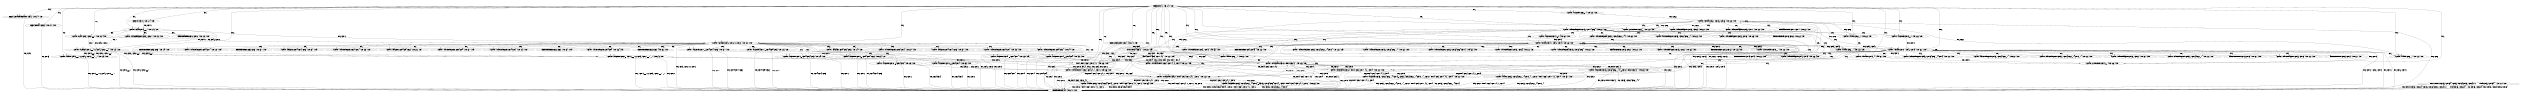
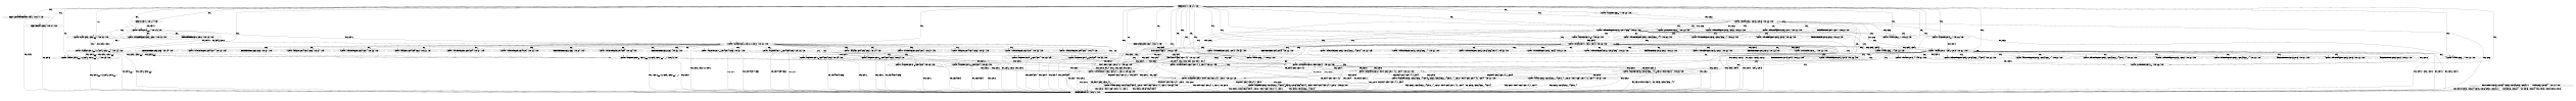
  digraph {
    edge [arrowhead=odot]
    n1 [label="(METHOD,FUN42)<SUB>840</SUB>"]
    n2 [label="(PARAM,SpectralBandReplication *VAR46)<SUB>840</SUB>"]
    n3 [label="(PARAM,GetBitContext *VAR84)<SUB>840</SUB>"]
    n4 [label="(PARAM,SBRData *VAR153)<SUB>841</SUB>"]
    n5 [label="(PARAM,int VAR173)<SUB>841</SUB>"]
    n6 [label="(&lt;operator&gt;.assignment,VAR180 = (VAR173 == 1 &amp;&amp; VAR46-&gt;VAR181 == 1) + 1)<SUB>846</SUB>"]
    n7 [label="(&lt;operator&gt;.logicalAnd,VAR46-&gt;VAR181 &amp;&amp; VAR173)<SUB>848</SUB>"]
    n8 [label="(&lt;operator&gt;.lessThan,VAR68 &lt; VAR153-&gt;VAR165)<SUB>860</SUB>"]
    n9 [label="(&lt;operator&gt;.postIncrement,VAR68++)<SUB>860</SUB>"]
    n10 [label="(&lt;operator&gt;.addition,(VAR173 == 1 &amp;&amp; VAR46-&gt;VAR181 == 1) + 1)<SUB>846</SUB>"]
    n11 [label="(&lt;operator&gt;.assignment,VAR68 = 0)<SUB>860</SUB>"]
    n12 [label="(&lt;operator&gt;.equals,VAR173 == 1)<SUB>846</SUB>"]
    n13 [label="(&lt;operator&gt;.equals,VAR46-&gt;VAR181 == 1)<SUB>846</SUB>"]
    n14 [label="(&lt;operator&gt;.lessThan,VAR175 &lt; VAR46-&gt;VAR145)<SUB>862</SUB>"]
    n15 [label="(&lt;operator&gt;.postIncrement,VAR175++)<SUB>862</SUB>"]
    n16 [label="(&lt;operator&gt;.lessThan,VAR175 &lt; VAR46-&gt;VAR145)<SUB>866</SUB>"]
    n17 [label="(&lt;operator&gt;.postIncrement,VAR175++)<SUB>866</SUB>"]
    n18 [label="(&lt;operator&gt;.multiplication,VAR180 * FUN20(VAR84, 5))<SUB>865</SUB>"]
    n19 [label="(&lt;operator&gt;.assignment,VAR175 = 1)<SUB>866</SUB>"]
    n20 [label="(&lt;operator&gt;.multiplication,VAR180 * (FUN41(VAR84, VAR176, 9, 2) - VAR178))<SUB>863</SUB>"]
    n21 [label="(FUN20,FUN20(VAR84, 5))<SUB>865</SUB>"]
    n22 [label="(&lt;operator&gt;.addition,VAR68 + 1)<SUB>863</SUB>"]
    n23 [label="(&lt;operator&gt;.subtraction,FUN41(VAR84, VAR176, 9, 2) - VAR178)<SUB>863</SUB>"]
    n24 [label="(&lt;operator&gt;.addition,VAR68 + 1)<SUB>865</SUB>"]
    n25 [label="(&lt;operator&gt;.multiplication,VAR180 * (FUN41(VAR84, VAR177, 9, 3) - VAR179))<SUB>867</SUB>"]
    n26 [label="(FUN41,FUN41(VAR84, VAR176, 9, 2))<SUB>863</SUB>"]
    n27 [label="(&lt;operator&gt;.addition,VAR68 + 1)<SUB>867</SUB>"]
    n28 [label="(&lt;operator&gt;.subtraction,VAR175 - 1)<SUB>867</SUB>"]
    n29 [label="(&lt;operator&gt;.subtraction,FUN41(VAR84, VAR177, 9, 3) - VAR179)<SUB>867</SUB>"]
    n30 [label="(&lt;operator&gt;.addition,VAR68 + 1)<SUB>867</SUB>"]
    n31 [label="(FUN41,FUN41(VAR84, VAR177, 9, 3))<SUB>867</SUB>"]
    n32 [label="(METHOD_RETURN,void)<SUB>840</SUB>"]
    n33 [label="(&lt;operator&gt;.assignment,VAR176 = VAR19[VAR13].VAR65)<SUB>849</SUB>"]
    n34 [label="(&lt;operator&gt;.assignment,VAR178  = VAR20[VAR13])<SUB>850</SUB>"]
    n35 [label="(&lt;operator&gt;.assignment,VAR177 = VAR19[VAR11].VAR65)<SUB>851</SUB>"]
    n36 [label="(&lt;operator&gt;.assignment,VAR179  = VAR20[VAR11])<SUB>852</SUB>"]
    n37 [label="(&lt;operator&gt;.assignment,VAR176 = VAR19[VAR12].VAR65)<SUB>854</SUB>"]
    n38 [label="(&lt;operator&gt;.assignment,VAR178  = VAR20[VAR12])<SUB>855</SUB>"]
    n39 [label="(&lt;operator&gt;.assignment,VAR177 = VAR19[VAR9].VAR65)<SUB>856</SUB>"]
    n40 [label="(&lt;operator&gt;.assignment,VAR179  = VAR20[VAR9])<SUB>857</SUB>"]
    n41 [label="(&lt;operator&gt;.fieldAccess,VAR19[VAR13].VAR65)<SUB>849</SUB>"]
    n42 [label="(&lt;operator&gt;.indirectIndexAccess,VAR20[VAR13])<SUB>850</SUB>"]
    n43 [label="(&lt;operator&gt;.fieldAccess,VAR19[VAR11].VAR65)<SUB>851</SUB>"]
    n44 [label="(&lt;operator&gt;.indirectIndexAccess,VAR20[VAR11])<SUB>852</SUB>"]
    n45 [label="(&lt;operator&gt;.indirectIndexAccess,VAR19[VAR13])<SUB>849</SUB>"]
    n46 [label="(FIELD_IDENTIFIER,VAR65,VAR65)<SUB>849</SUB>"]
    n47 [label="(&lt;operator&gt;.indirectIndexAccess,VAR19[VAR11])<SUB>851</SUB>"]
    n48 [label="(FIELD_IDENTIFIER,VAR65,VAR65)<SUB>851</SUB>"]
    n49 [label="(&lt;operator&gt;.fieldAccess,VAR19[VAR12].VAR65)<SUB>854</SUB>"]
    n50 [label="(&lt;operator&gt;.indirectIndexAccess,VAR20[VAR12])<SUB>855</SUB>"]
    n51 [label="(&lt;operator&gt;.fieldAccess,VAR19[VAR9].VAR65)<SUB>856</SUB>"]
    n52 [label="(&lt;operator&gt;.indirectIndexAccess,VAR20[VAR9])<SUB>857</SUB>"]
    n53 [label="(&lt;operator&gt;.indirectIndexAccess,VAR19[VAR12])<SUB>854</SUB>"]
    n54 [label="(FIELD_IDENTIFIER,VAR65,VAR65)<SUB>854</SUB>"]
    n55 [label="(&lt;operator&gt;.indirectIndexAccess,VAR19[VAR9])<SUB>856</SUB>"]
    n56 [label="(FIELD_IDENTIFIER,VAR65,VAR65)<SUB>856</SUB>"]
    n57 [label="(&lt;operator&gt;.indirectFieldAccess,VAR153-&gt;VAR165)<SUB>860</SUB>"]
    n58 [label="(&lt;operator&gt;.indirectIndexAccess,VAR153-&gt;VAR171[VAR68])<SUB>861</SUB>"]
    n59 [label="(&lt;operator&gt;.indirectFieldAccess,VAR153-&gt;VAR171)<SUB>861</SUB>"]
    n60 [label="(FIELD_IDENTIFIER,VAR171,VAR171)<SUB>861</SUB>"]
    n61 [label="(&lt;operator&gt;.logicalAnd,VAR173 == 1 &amp;&amp; VAR46-&gt;VAR181 == 1)<SUB>846</SUB>"]
    n62 [label="(&lt;operator&gt;.indirectFieldAccess,VAR46-&gt;VAR181)<SUB>846</SUB>"]
    n63 [label="(FIELD_IDENTIFIER,VAR181,VAR181)<SUB>846</SUB>"]
    n64 [label="(&lt;operator&gt;.assignment,VAR153-&gt;VAR183[VAR68 + 1][VAR175] = VAR153-&gt;VAR183[VAR68][VAR175] + VAR180 * (FUN41(VAR84, VAR176, 9, 2) - VAR178))<SUB>863</SUB>"]
    n65 [label="(&lt;operator&gt;.addition,VAR153-&gt;VAR183[VAR68][VAR175] + VAR180 * (FUN41(VAR84, VAR176, 9, 2) - VAR178))<SUB>863</SUB>"]
    n66 [label="(&lt;operator&gt;.indirectFieldAccess,VAR46-&gt;VAR145)<SUB>862</SUB>"]
    n67 [label="(&lt;operator&gt;.indirectIndexAccess,VAR153-&gt;VAR183[VAR68 + 1][VAR175])<SUB>863</SUB>"]
    n68 [label="(FIELD_IDENTIFIER,VAR145,VAR145)<SUB>862</SUB>"]
    n69 [label="(&lt;operator&gt;.indirectIndexAccess,VAR153-&gt;VAR183[VAR68 + 1])<SUB>863</SUB>"]
    n70 [label="(&lt;operator&gt;.indirectIndexAccess,VAR153-&gt;VAR183[VAR68][VAR175])<SUB>863</SUB>"]
    n71 [label="(&lt;operator&gt;.indirectFieldAccess,VAR153-&gt;VAR183)<SUB>863</SUB>"]
    n72 [label="(&lt;operator&gt;.indirectIndexAccess,VAR153-&gt;VAR183[VAR68])<SUB>863</SUB>"]
    n73 [label="(FIELD_IDENTIFIER,VAR183,VAR183)<SUB>863</SUB>"]
    n74 [label="(&lt;operator&gt;.indirectFieldAccess,VAR153-&gt;VAR183)<SUB>863</SUB>"]
    n75 [label="(FIELD_IDENTIFIER,VAR183,VAR183)<SUB>863</SUB>"]
    n76 [label="(&lt;operator&gt;.assignment,VAR175 = 0)<SUB>862</SUB>"]
    n77 [label="(&lt;operator&gt;.assignment,VAR153-&gt;VAR183[VAR68 + 1][VAR175] = VAR153-&gt;VAR183[VAR68 + 1][VAR175 - 1] + VAR180 * (FUN41(VAR84, VAR177, 9, 3) - VAR179))<SUB>867</SUB>"]
    n78 [label="(&lt;operator&gt;.addition,VAR153-&gt;VAR183[VAR68 + 1][VAR175 - 1] + VAR180 * (FUN41(VAR84, VAR177, 9, 3) - VAR179))<SUB>867</SUB>"]
    n79 [label="(&lt;operator&gt;.indirectFieldAccess,VAR46-&gt;VAR145)<SUB>866</SUB>"]
    n80 [label="(&lt;operator&gt;.indirectIndexAccess,VAR153-&gt;VAR183[VAR68 + 1][VAR175])<SUB>867</SUB>"]
    n81 [label="(FIELD_IDENTIFIER,VAR145,VAR145)<SUB>866</SUB>"]
    n82 [label="(&lt;operator&gt;.indirectIndexAccess,VAR153-&gt;VAR183[VAR68 + 1])<SUB>867</SUB>"]
    n83 [label="(&lt;operator&gt;.indirectIndexAccess,VAR153-&gt;VAR183[VAR68 + 1][VAR175 - 1])<SUB>867</SUB>"]
    n84 [label="(&lt;operator&gt;.indirectFieldAccess,VAR153-&gt;VAR183)<SUB>867</SUB>"]
    n85 [label="(&lt;operator&gt;.indirectIndexAccess,VAR153-&gt;VAR183[VAR68 + 1])<SUB>867</SUB>"]
    n86 [label="(FIELD_IDENTIFIER,VAR183,VAR183)<SUB>867</SUB>"]
    n87 [label="(&lt;operator&gt;.indirectFieldAccess,VAR153-&gt;VAR183)<SUB>867</SUB>"]
    n88 [label="(FIELD_IDENTIFIER,VAR183,VAR183)<SUB>867</SUB>"]
    n89 [label="(&lt;operator&gt;.assignment,VAR153-&gt;VAR183[VAR68 + 1][0] = VAR180 * FUN20(VAR84, 5))<SUB>865</SUB>"]
    n90 [label="(FUN100,FUN100(VAR153-&gt;VAR183[0], VAR153-&gt;VAR183[VAR153-&gt;VAR165],\012           sizeof(VAR153-&gt;VAR183[0])))<SUB>872</SUB>"]
    n91 [label="(&lt;operator&gt;.indirectIndexAccess,VAR153-&gt;VAR183[VAR68 + 1][0])<SUB>865</SUB>"]
    n92 [label="(&lt;operator&gt;.indirectIndexAccess,VAR153-&gt;VAR183[VAR68 + 1])<SUB>865</SUB>"]
    n93 [label="(&lt;operator&gt;.indirectFieldAccess,VAR153-&gt;VAR183)<SUB>865</SUB>"]
    n94 [label="(FIELD_IDENTIFIER,VAR183,VAR183)<SUB>865</SUB>"]
    n1 -> n2 [label="DDG: "]
    n1 -> n3 [label="DDG: "]
    n1 -> n4 [label="DDG: "]
    n1 -> n5 [arrowhead=normal label="DDG: "]
    n1 -> n6 [arrowhead=normal label="DDG: "]
    n1 -> n7 [arrowhead=normal label="DDG: "]
+   n1 -> n8 [label="DDG: "]
    n1 -> n9 [arrowhead=normal label="DDG: "]
    n1 -> n10 [arrowhead=dot label="DDG: "]
    n1 -> n11 [label="DDG: "]
    n1 -> n12 [arrowhead=dot label="DDG: "]
    n1 -> n13 [arrowhead=normal label="DDG: "]
    n1 -> n14 [arrowhead=dot label="DDG: "]
    n1 -> n15 [label="DDG: "]
    n1 -> n16 [arrowhead=normal label="DDG: "]
    n1 -> n17 [arrowhead=dot label="DDG: "]
    n1 -> n18 [label="DDG: "]
    n1 -> n19 [label="DDG: "]
    n1 -> n20 [arrowhead=dot label="DDG: "]
    n1 -> n21 [arrowhead=dot label="DDG: "]
-   n24 -> n22 [arrowhead=normal label="DDG: "]
+   n1 -> n22 [arrowhead=normal label="DDG: "]
    n1 -> n23 [arrowhead=normal label="DDG: "]
    n1 -> n24 [label="DDG: "]
    n1 -> n25 [arrowhead=normal label="DDG: "]
    n1 -> n26 [label="DDG: "]
    n1 -> n27 [label="DDG: "]
    n1 -> n28 [label="DDG: "]
    n1 -> n29 [label="DDG: "]
    n1 -> n30 [label="DDG: "]
    n1 -> n31 [arrowhead=dot label="DDG: "]
    n2 -> n32 [arrowhead=normal label="DDG: VAR46"]
    n3 -> n21 [arrowhead=normal label="DDG: VAR84"]
    n3 -> n26 [arrowhead=normal label="DDG: VAR84"]
    n3 -> n32 [label="DDG: VAR84"]
    n4 -> n32 [arrowhead=normal label="DDG: VAR153"]
    n5 -> n12 [arrowhead=dot label="DDG: VAR173"]
    n6 -> n18 [label="DDG: VAR180"]
    n6 -> n20 [arrowhead=dot label="DDG: VAR180"]
    n6 -> n32 [label="DDG: VAR180"]
    n6 -> n32 [arrowhead=dot label="DDG: (VAR173 == 1 &amp;&amp; VAR46-&gt;VAR181 == 1) + 1"]
    n7 -> n32 [arrowhead=normal label="DDG: VAR46-&gt;VAR181"]
    n7 -> n32 [arrowhead=normal label="DDG: VAR173"]
    n7 -> n32 [arrowhead=normal label="DDG: VAR46-&gt;VAR181 &amp;&amp; VAR173"]
    n7 -> n33 [label="CDG: "]
    n7 -> n34 [arrowhead=normal label="CDG: "]
    n7 -> n35 [label="CDG: "]
    n7 -> n36 [arrowhead=dot label="CDG: "]
    n7 -> n37 [arrowhead=normal label="CDG: "]
    n7 -> n38 [arrowhead=normal label="CDG: "]
    n7 -> n39 [arrowhead=normal label="CDG: "]
    n7 -> n40 [label="CDG: "]
    n7 -> n41 [arrowhead=dot label="CDG: "]
    n7 -> n42 [arrowhead=normal label="CDG: "]
    n7 -> n43 [arrowhead=dot label="CDG: "]
    n7 -> n44 [label="CDG: "]
    n7 -> n45 [arrowhead=normal label="CDG: "]
    n7 -> n46 [label="CDG: "]
    n7 -> n47 [arrowhead=dot label="CDG: "]
    n7 -> n48 [label="CDG: "]
    n7 -> n49 [arrowhead=dot label="CDG: "]
    n7 -> n50 [label="CDG: "]
    n7 -> n51 [label="CDG: "]
    n7 -> n52 [arrowhead=dot label="CDG: "]
    n7 -> n53 [label="CDG: "]
    n7 -> n54 [arrowhead=dot label="CDG: "]
    n7 -> n55 [arrowhead=normal label="CDG: "]
    n7 -> n56 [arrowhead=normal label="CDG: "]
    n8 -> n8 [arrowhead=dot label="CDG: "]
    n8 -> n9 [arrowhead=normal label="DDG: VAR68"]
    n8 -> n9 [arrowhead=dot label="CDG: "]
    n8 -> n22 [arrowhead=dot label="DDG: VAR68"]
    n8 -> n24 [arrowhead=normal label="DDG: VAR68"]
    n8 -> n27 [label="DDG: VAR68"]
    n8 -> n30 [label="DDG: VAR68"]
    n8 -> n32 [label="DDG: VAR68"]
    n8 -> n32 [arrowhead=dot label="DDG: VAR153-&gt;VAR165"]
    n8 -> n32 [arrowhead=dot label="DDG: VAR68 &lt; VAR153-&gt;VAR165"]
    n8 -> n57 [label="CDG: "]
    n8 -> n58 [label="CDG: "]
    n8 -> n59 [arrowhead=dot label="CDG: "]
    n8 -> n60 [arrowhead=dot label="CDG: "]
    n9 -> n8 [label="DDG: VAR68"]
    n10 -> n32 [arrowhead=dot label="DDG: VAR173 == 1 &amp;&amp; VAR46-&gt;VAR181 == 1"]
    n11 -> n8 [arrowhead=dot label="DDG: VAR68"]
    n12 -> n7 [arrowhead=normal label="DDG: VAR173"]
-   n12 -> n13 [arrowhead=dot label="CDG: "]
+   n5 -> n13 [arrowhead=dot label="CDG: "]
    n12 -> n61 [arrowhead=normal label="DDG: VAR173"]
    n12 -> n61 [label="DDG: 1"]
    n12 -> n62 [arrowhead=dot label="CDG: "]
    n12 -> n63 [arrowhead=dot label="CDG: "]
    n13 -> n7 [label="DDG: VAR46-&gt;VAR181"]
    n13 -> n61 [arrowhead=dot label="DDG: VAR46-&gt;VAR181"]
    n13 -> n61 [label="DDG: 1"]
    n14 -> n14 [label="CDG: "]
    n14 -> n15 [label="DDG: VAR175"]
    n14 -> n15 [label="CDG: "]
    n14 -> n16 [arrowhead=normal label="DDG: VAR46-&gt;VAR145"]
    n14 -> n20 [arrowhead=normal label="CDG: "]
    n14 -> n22 [arrowhead=normal label="DDG: "]
    n14 -> n23 [arrowhead=dot label="CDG: "]
    n14 -> n26 [label="CDG: "]
    n14 -> n32 [label="DDG: VAR175"]
    n14 -> n32 [label="DDG: VAR46-&gt;VAR145"]
    n14 -> n32 [arrowhead=normal label="DDG: VAR175 &lt; VAR46-&gt;VAR145"]
    n14 -> n64 [label="CDG: "]
    n14 -> n65 [label="CDG: "]
    n14 -> n66 [arrowhead=dot label="CDG: "]
    n14 -> n67 [arrowhead=dot label="CDG: "]
    n14 -> n68 [arrowhead=dot label="CDG: "]
    n14 -> n69 [label="CDG: "]
    n14 -> n70 [arrowhead=dot label="CDG: "]
    n14 -> n71 [arrowhead=dot label="CDG: "]
    n14 -> n72 [arrowhead=dot label="CDG: "]
    n14 -> n73 [arrowhead=normal label="CDG: "]
    n14 -> n74 [arrowhead=dot label="CDG: "]
    n14 -> n75 [arrowhead=normal label="CDG: "]
    n15 -> n14 [arrowhead=dot label="DDG: VAR175"]
    n16 -> n14 [arrowhead=dot label="DDG: VAR46-&gt;VAR145"]
    n16 -> n16 [label="CDG: "]
    n16 -> n17 [label="CDG: "]
    n16 -> n25 [arrowhead=dot label="CDG: "]
    n16 -> n27 [arrowhead=normal label="CDG: "]
    n16 -> n28 [arrowhead=dot label="DDG: VAR175"]
    n16 -> n28 [arrowhead=normal label="CDG: "]
    n16 -> n29 [arrowhead=dot label="CDG: "]
    n16 -> n30 [arrowhead=dot label="CDG: "]
    n16 -> n31 [arrowhead=dot label="CDG: "]
    n16 -> n32 [arrowhead=normal label="DDG: VAR175"]
    n16 -> n32 [arrowhead=normal label="DDG: VAR46-&gt;VAR145"]
    n16 -> n32 [arrowhead=normal label="DDG: VAR175 &lt; VAR46-&gt;VAR145"]
    n16 -> n77 [arrowhead=dot label="CDG: "]
    n16 -> n78 [arrowhead=normal label="CDG: "]
    n16 -> n79 [arrowhead=normal label="CDG: "]
    n16 -> n80 [label="CDG: "]
    n16 -> n81 [label="CDG: "]
    n16 -> n82 [arrowhead=dot label="CDG: "]
    n16 -> n83 [label="CDG: "]
    n16 -> n84 [arrowhead=dot label="CDG: "]
    n16 -> n85 [label="CDG: "]
    n16 -> n86 [arrowhead=dot label="CDG: "]
    n16 -> n87 [arrowhead=normal label="CDG: "]
    n16 -> n88 [arrowhead=normal label="CDG: "]
    n17 -> n16 [arrowhead=dot label="DDG: VAR175"]
    n18 -> n20 [arrowhead=dot label="DDG: VAR180"]
    n18 -> n25 [label="DDG: VAR180"]
    n18 -> n32 [arrowhead=dot label="DDG: VAR180"]
    n18 -> n32 [arrowhead=dot label="DDG: FUN20(VAR84, 5)"]
    n18 -> n89 [label="DDG: VAR180"]
    n18 -> n89 [label="DDG: FUN20(VAR84, 5)"]
    n19 -> n16 [arrowhead=normal label="DDG: VAR175"]
    n20 -> n18 [arrowhead=normal label="DDG: VAR180"]
    n20 -> n32 [label="DDG: VAR180"]
    n20 -> n32 [arrowhead=dot label="DDG: FUN41(VAR84, VAR176, 9, 2) - VAR178"]
    n20 -> n64 [arrowhead=dot label="DDG: VAR180"]
    n20 -> n64 [arrowhead=normal label="DDG: FUN41(VAR84, VAR176, 9, 2) - VAR178"]
    n20 -> n65 [arrowhead=dot label="DDG: VAR180"]
    n20 -> n65 [arrowhead=normal label="DDG: FUN41(VAR84, VAR176, 9, 2) - VAR178"]
    n21 -> n18 [arrowhead=dot label="DDG: VAR84"]
    n21 -> n18 [arrowhead=normal label="DDG: 5"]
    n21 -> n26 [label="DDG: VAR84"]
    n21 -> n31 [arrowhead=normal label="DDG: VAR84"]
    n21 -> n32 [arrowhead=dot label="DDG: VAR84"]
    n23 -> n20 [label="DDG: FUN41(VAR84, VAR176, 9, 2)"]
    n23 -> n20 [arrowhead=dot label="DDG: VAR178"]
    n23 -> n32 [arrowhead=dot label="DDG: FUN41(VAR84, VAR176, 9, 2)"]
    n23 -> n32 [label="DDG: VAR178"]
    n25 -> n18 [label="DDG: VAR180"]
    n25 -> n20 [arrowhead=normal label="DDG: VAR180"]
    n25 -> n32 [label="DDG: VAR180"]
    n25 -> n32 [label="DDG: FUN41(VAR84, VAR177, 9, 3) - VAR179"]
    n25 -> n77 [arrowhead=normal label="DDG: VAR180"]
    n25 -> n77 [arrowhead=normal label="DDG: FUN41(VAR84, VAR177, 9, 3) - VAR179"]
    n25 -> n78 [label="DDG: VAR180"]
    n25 -> n78 [arrowhead=dot label="DDG: FUN41(VAR84, VAR177, 9, 3) - VAR179"]
    n26 -> n21 [label="DDG: VAR84"]
    n26 -> n23 [arrowhead=normal label="DDG: VAR84"]
    n26 -> n23 [label="DDG: VAR176"]
    n26 -> n23 [label="DDG: 9"]
    n26 -> n23 [label="DDG: 2"]
    n26 -> n32 [arrowhead=normal label="DDG: VAR84"]
    n26 -> n32 [arrowhead=normal label="DDG: VAR176"]
    n28 -> n17 [arrowhead=dot label="DDG: VAR175"]
    n29 -> n25 [arrowhead=normal label="DDG: FUN41(VAR84, VAR177, 9, 3)"]
    n29 -> n25 [arrowhead=normal label="DDG: VAR179"]
    n29 -> n32 [arrowhead=normal label="DDG: FUN41(VAR84, VAR177, 9, 3)"]
    n29 -> n32 [label="DDG: VAR179"]
-   n31 -> n21 [arrowhead=dot label="DDG: VAR84"]
    n31 -> n26 [label="DDG: VAR84"]
    n31 -> n29 [label="DDG: VAR84"]
    n31 -> n29 [arrowhead=dot label="DDG: VAR177"]
    n31 -> n29 [arrowhead=dot label="DDG: 9"]
    n31 -> n29 [arrowhead=dot label="DDG: 3"]
    n31 -> n32 [arrowhead=normal label="DDG: VAR84"]
    n31 -> n32 [arrowhead=normal label="DDG: VAR177"]
    n33 -> n26 [label="DDG: VAR176"]
    n33 -> n32 [arrowhead=dot label="DDG: VAR176"]
    n33 -> n32 [arrowhead=normal label="DDG: VAR19[VAR13].VAR65"]
    n34 -> n23 [label="DDG: VAR178"]
    n34 -> n32 [label="DDG: VAR178"]
    n34 -> n32 [arrowhead=dot label="DDG: VAR20[VAR13]"]
    n35 -> n31 [arrowhead=dot label="DDG: VAR177"]
    n35 -> n32 [arrowhead=normal label="DDG: VAR177"]
    n35 -> n32 [arrowhead=normal label="DDG: VAR19[VAR11].VAR65"]
    n36 -> n29 [arrowhead=normal label="DDG: VAR179"]
    n36 -> n32 [arrowhead=normal label="DDG: VAR179"]
    n36 -> n32 [arrowhead=normal label="DDG: VAR20[VAR11]"]
    n37 -> n26 [arrowhead=dot label="DDG: VAR176"]
    n37 -> n32 [arrowhead=normal label="DDG: VAR176"]
    n37 -> n32 [label="DDG: VAR19[VAR12].VAR65"]
    n38 -> n23 [arrowhead=normal label="DDG: VAR178"]
    n38 -> n32 [label="DDG: VAR178"]
    n38 -> n32 [label="DDG: VAR20[VAR12]"]
    n39 -> n31 [arrowhead=normal label="DDG: VAR177"]
    n39 -> n32 [label="DDG: VAR177"]
    n39 -> n32 [arrowhead=dot label="DDG: VAR19[VAR9].VAR65"]
    n40 -> n29 [label="DDG: VAR179"]
    n40 -> n32 [label="DDG: VAR179"]
    n40 -> n32 [label="DDG: VAR20[VAR9]"]
    n58 -> n14 [label="CDG: "]
    n58 -> n16 [arrowhead=dot label="CDG: "]
    n58 -> n18 [arrowhead=dot label="CDG: "]
    n58 -> n19 [label="CDG: "]
    n58 -> n21 [label="CDG: "]
    n58 -> n24 [label="CDG: "]
    n58 -> n66 [arrowhead=normal label="CDG: "]
    n58 -> n68 [arrowhead=dot label="CDG: "]
    n58 -> n76 [arrowhead=dot label="CDG: "]
    n58 -> n79 [label="CDG: "]
    n58 -> n81 [arrowhead=normal label="CDG: "]
    n58 -> n89 [label="CDG: "]
    n58 -> n91 [arrowhead=normal label="CDG: "]
    n58 -> n92 [arrowhead=normal label="CDG: "]
    n58 -> n93 [arrowhead=dot label="CDG: "]
    n58 -> n94 [label="CDG: "]
    n61 -> n6 [arrowhead=dot label="DDG: VAR173 == 1"]
    n61 -> n6 [arrowhead=normal label="DDG: VAR46-&gt;VAR181 == 1"]
    n61 -> n10 [label="DDG: VAR173 == 1"]
    n61 -> n10 [arrowhead=normal label="DDG: VAR46-&gt;VAR181 == 1"]
    n61 -> n32 [arrowhead=dot label="DDG: VAR173 == 1"]
    n61 -> n32 [arrowhead=dot label="DDG: VAR46-&gt;VAR181 == 1"]
    n64 -> n32 [label="DDG: VAR153-&gt;VAR183[VAR68 + 1][VAR175]"]
    n64 -> n32 [arrowhead=normal label="DDG: VAR153-&gt;VAR183[VAR68][VAR175] + VAR180 * (FUN41(VAR84, VAR176, 9, 2) - VAR178)"]
    n65 -> n32 [label="DDG: VAR153-&gt;VAR183[VAR68][VAR175]"]
    n65 -> n32 [label="DDG: VAR180 * (FUN41(VAR84, VAR176, 9, 2) - VAR178)"]
    n76 -> n14 [label="DDG: VAR175"]
    n77 -> n32 [arrowhead=normal label="DDG: VAR153-&gt;VAR183[VAR68 + 1][VAR175]"]
    n77 -> n32 [arrowhead=dot label="DDG: VAR153-&gt;VAR183[VAR68 + 1][VAR175 - 1] + VAR180 * (FUN41(VAR84, VAR177, 9, 3) - VAR179)"]
    n78 -> n32 [arrowhead=dot label="DDG: VAR153-&gt;VAR183[VAR68 + 1][VAR175 - 1]"]
    n78 -> n32 [label="DDG: VAR180 * (FUN41(VAR84, VAR177, 9, 3) - VAR179)"]
    n89 -> n32 [arrowhead=dot label="DDG: VAR153-&gt;VAR183[VAR68 + 1][0]"]
    n89 -> n32 [arrowhead=dot label="DDG: VAR180 * FUN20(VAR84, 5)"]
    n90 -> n32 [arrowhead=normal label="DDG: VAR153-&gt;VAR183[0]"]
    n90 -> n32 [arrowhead=normal label="DDG: VAR153-&gt;VAR183[VAR153-&gt;VAR165]"]
    n90 -> n32 [label="DDG: FUN100(VAR153-&gt;VAR183[0], VAR153-&gt;VAR183[VAR153-&gt;VAR165],\012           sizeof(VAR153-&gt;VAR183[0]))"]
  }
